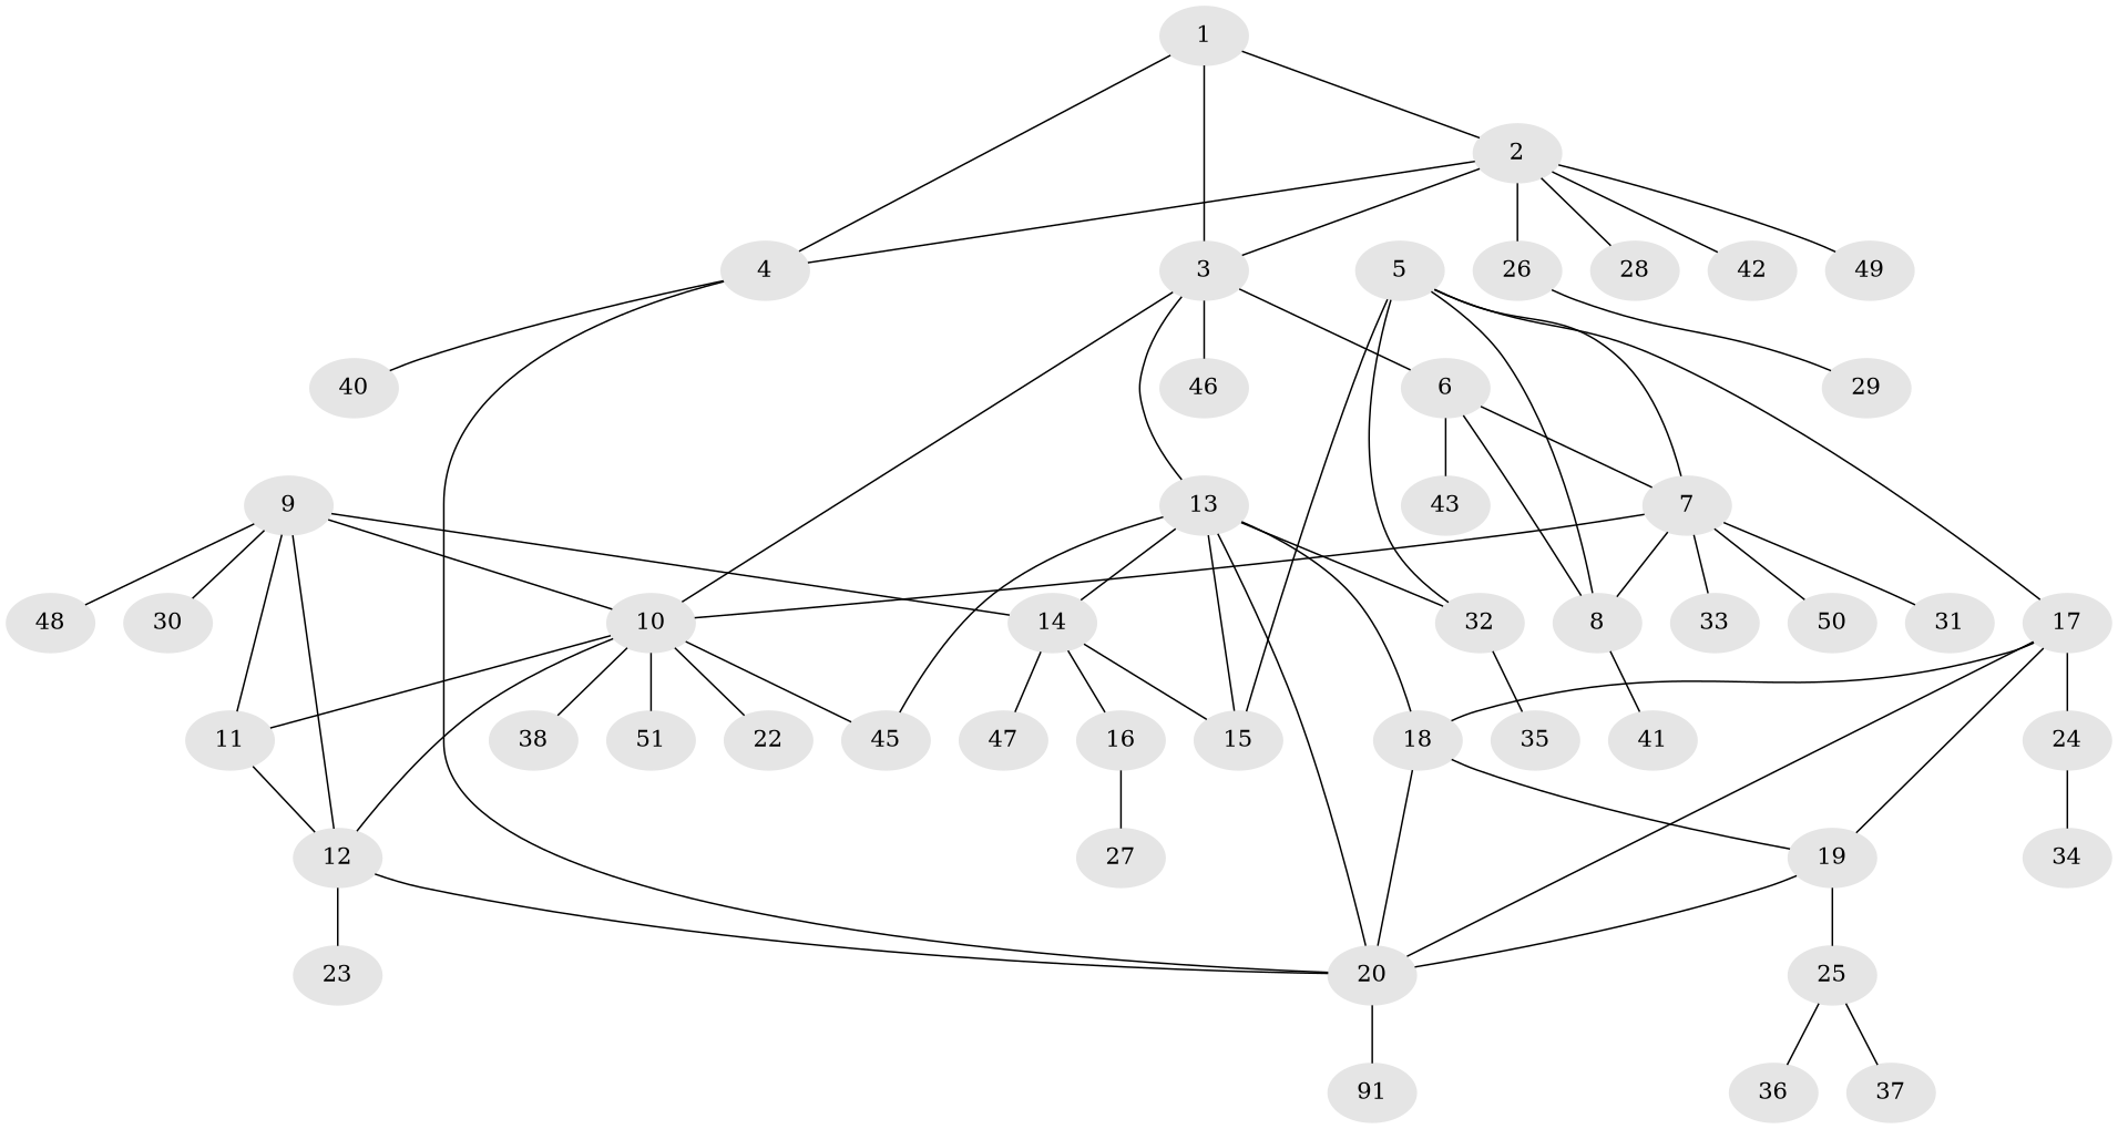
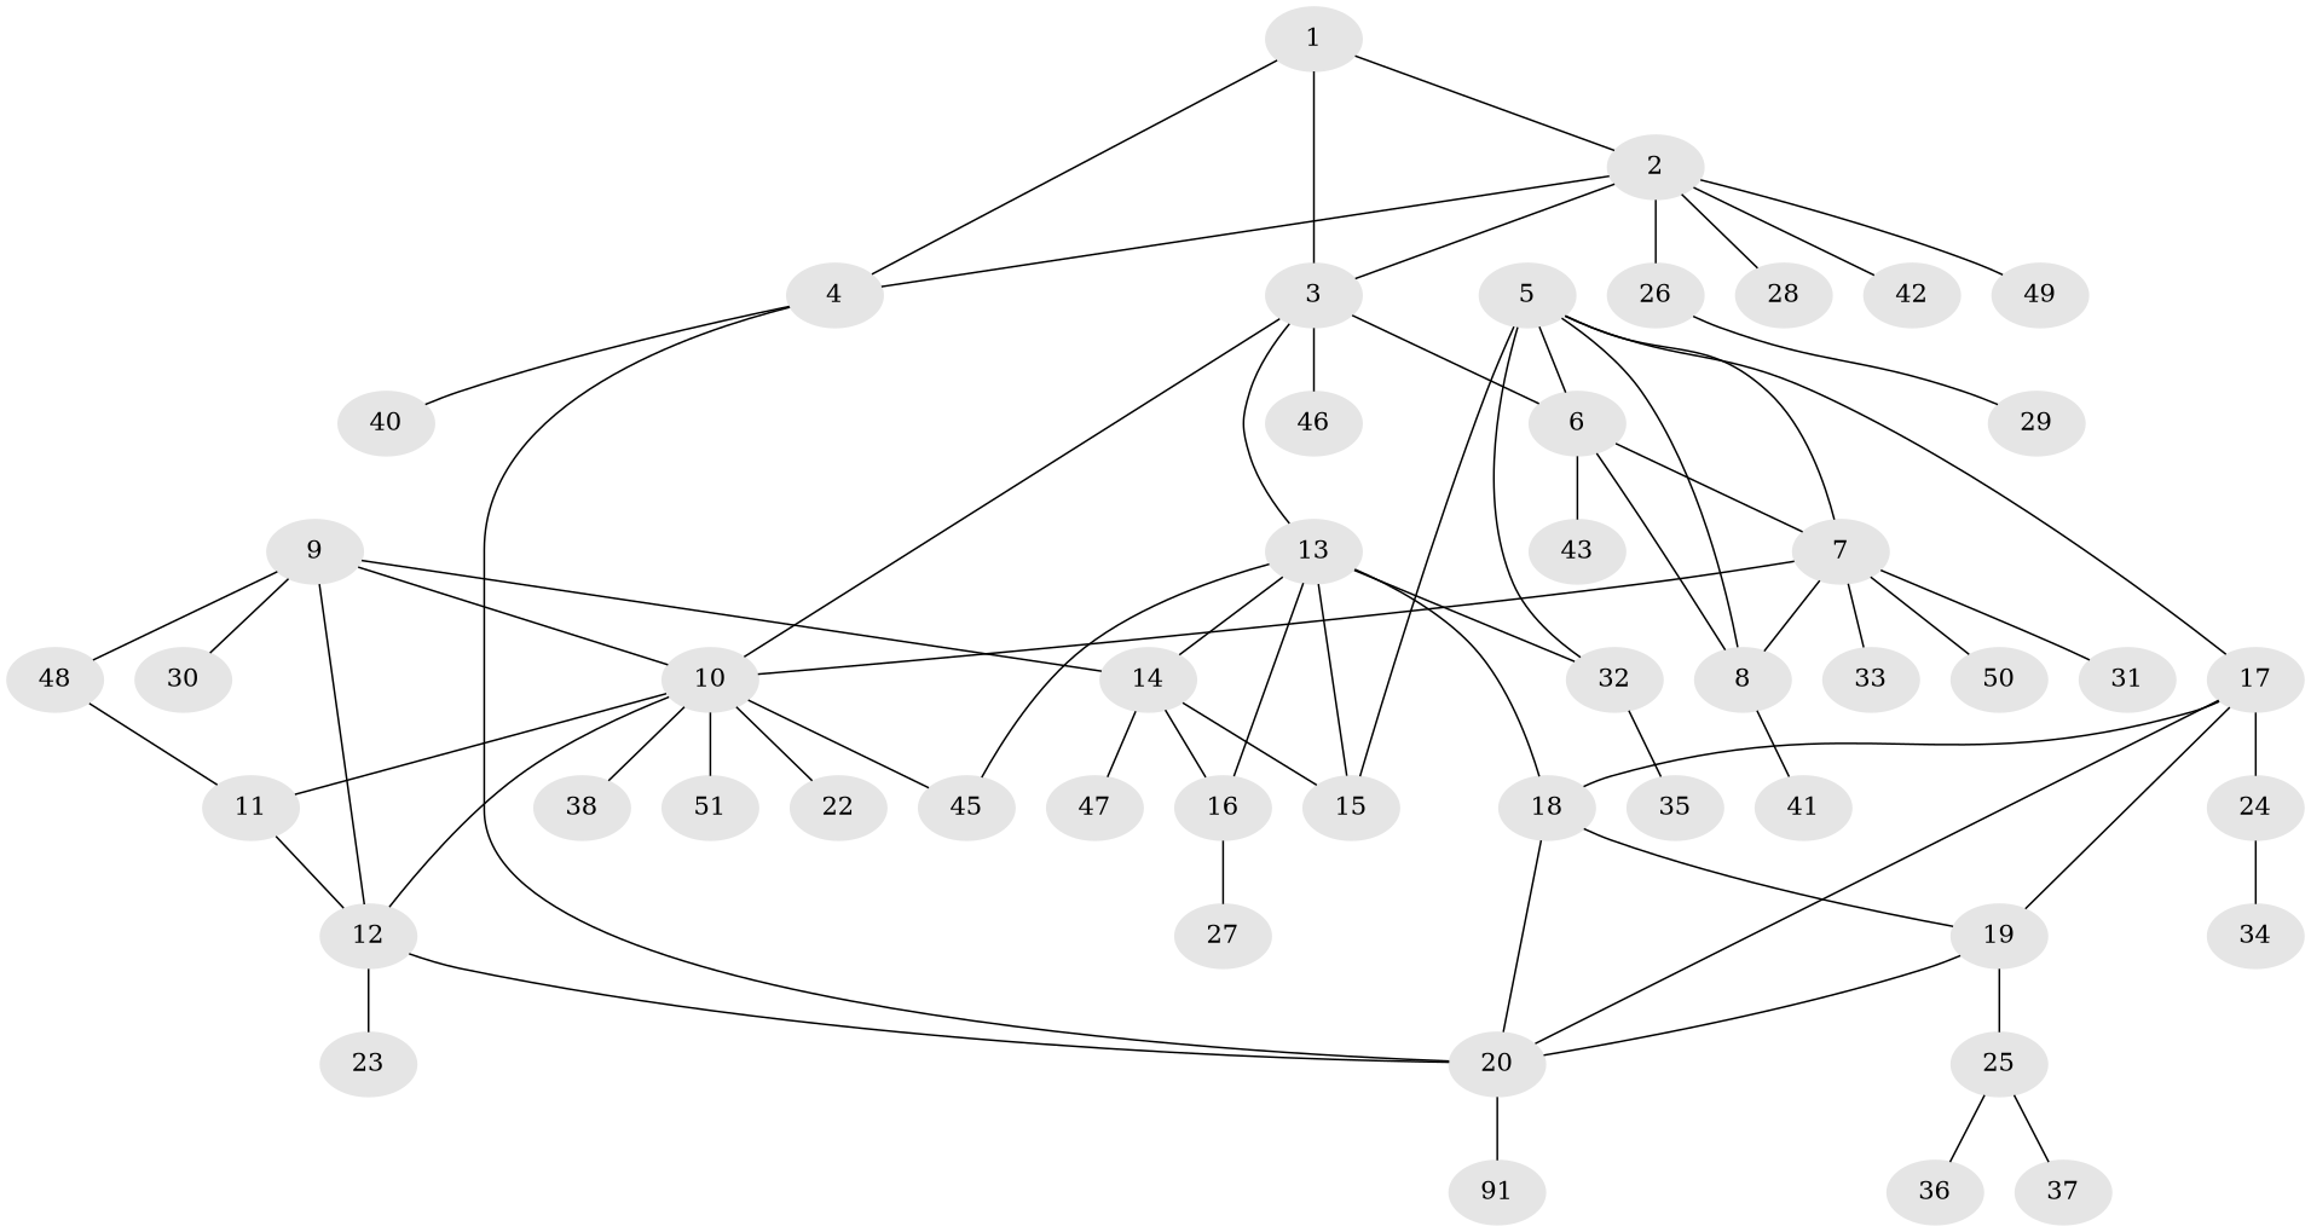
  graph {
    node [color=gray90 style=filled]
    edge [weight=1.0]
    1
    2
    3
    4
    26
    28
    42
    49
    6
    10
    13
    46
    20
    40
    29
    7
    8
    43
    11
    12
    22
    38
    45
    51
    15
    32
    14
    16
    18
    n30 [label=91]
    5
    17
    31
    33
    50
    41
    19
    24
    35
    9
    30
    48
    23
    47
    27
    25
    34
    36
    37
    1 -- 2
    1 -- 3
    1 -- 4
    2 -- 3
    2 -- 4
    2 -- 26
    2 -- 28
    2 -- 42
    2 -- 49
    3 -- 6
    3 -- 10
    3 -- 13
    3 -- 46
    4 -- 20
    4 -- 40
    26 -- 29
    6 -- 7
    6 -- 8
    6 -- 43 [weight=2.0]
    10 -- 11
    10 -- 12
    10 -- 22
    10 -- 38
    10 -- 45
    10 -- 51
    13 -- 45
    13 -- 15 [weight=5.0]
    13 -- 32
    13 -- 14
-   13 -- 20
+   13 -- 16
    13 -- 18
    20 -- n30
    7 -- 10
    7 -- 8
    7 -- 31
    7 -- 33
    7 -- 50
    8 -- 41
    11 -- 12
    12 -- 20
    12 -- 23
    32 -- 35
    14 -- 15
    14 -- 16
    14 -- 47
    16 -- 27
    18 -- 20
    18 -- 19
+   5 -- 6
    5 -- 7
    5 -- 8
    5 -- 15
    5 -- 32
    5 -- 17
    17 -- 20
    17 -- 18
    17 -- 19
    17 -- 24
    19 -- 20
    19 -- 25
    24 -- 34
    9 -- 10
-   9 -- 11
+   48 -- 11
    9 -- 12
    9 -- 14
    9 -- 30
    9 -- 48
    25 -- 36
    25 -- 37
  }
